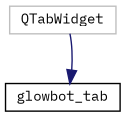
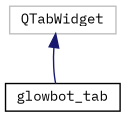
  digraph {
    rankdir=TB
    fontname="IBM Plex Mono"
    node [fillcolor=white fontname="IBM Plex Mono" fontsize=10 shape=record style=filled]
    n1 [color=grey75 height=0.2 label=QTabWidget width=0.4]
    n2 [color=black height=0.2 label=glowbot_tab width=0.4]
-   n2 -> n1 [color=midnightblue dir=back fontname="IBM Plex Mono" fontsize=10 labelfontname=Helvetica labelfontsize=10 style=solid]
+   n1 -> n2 [color=midnightblue dir=back fontname="IBM Plex Mono" fontsize=10 labelfontname=Helvetica labelfontsize=10 style=solid]
  }
